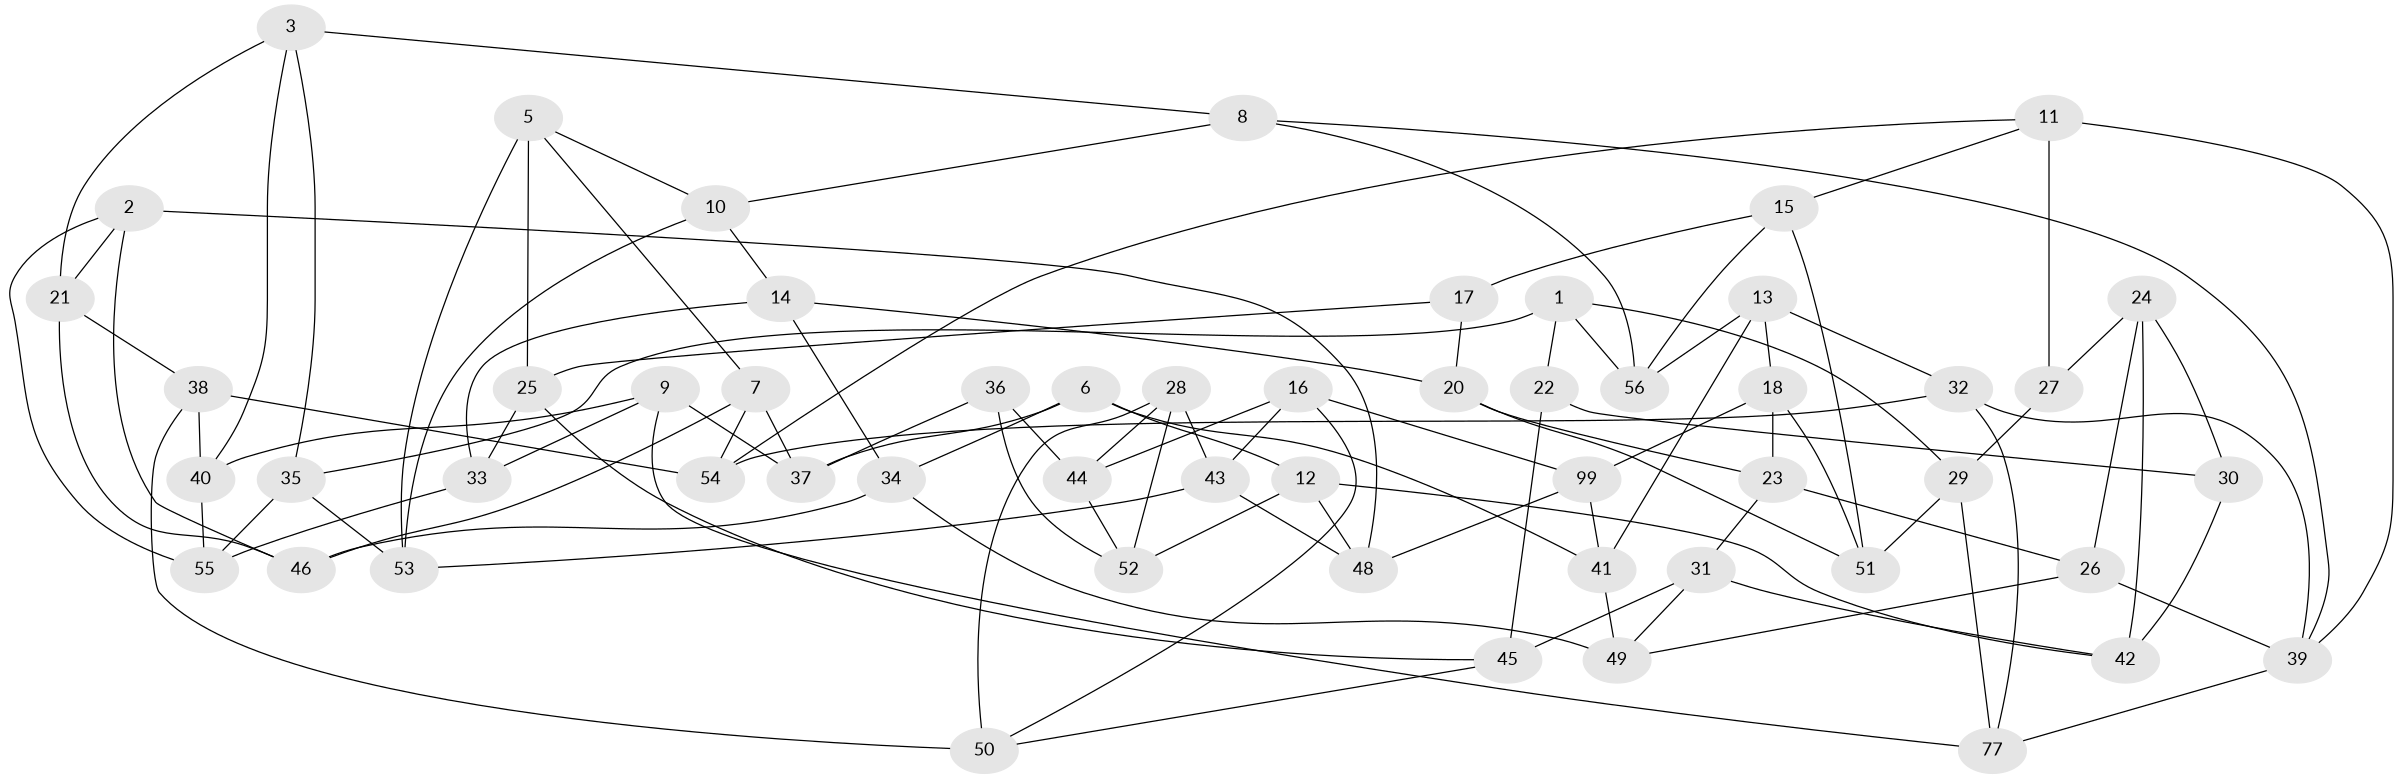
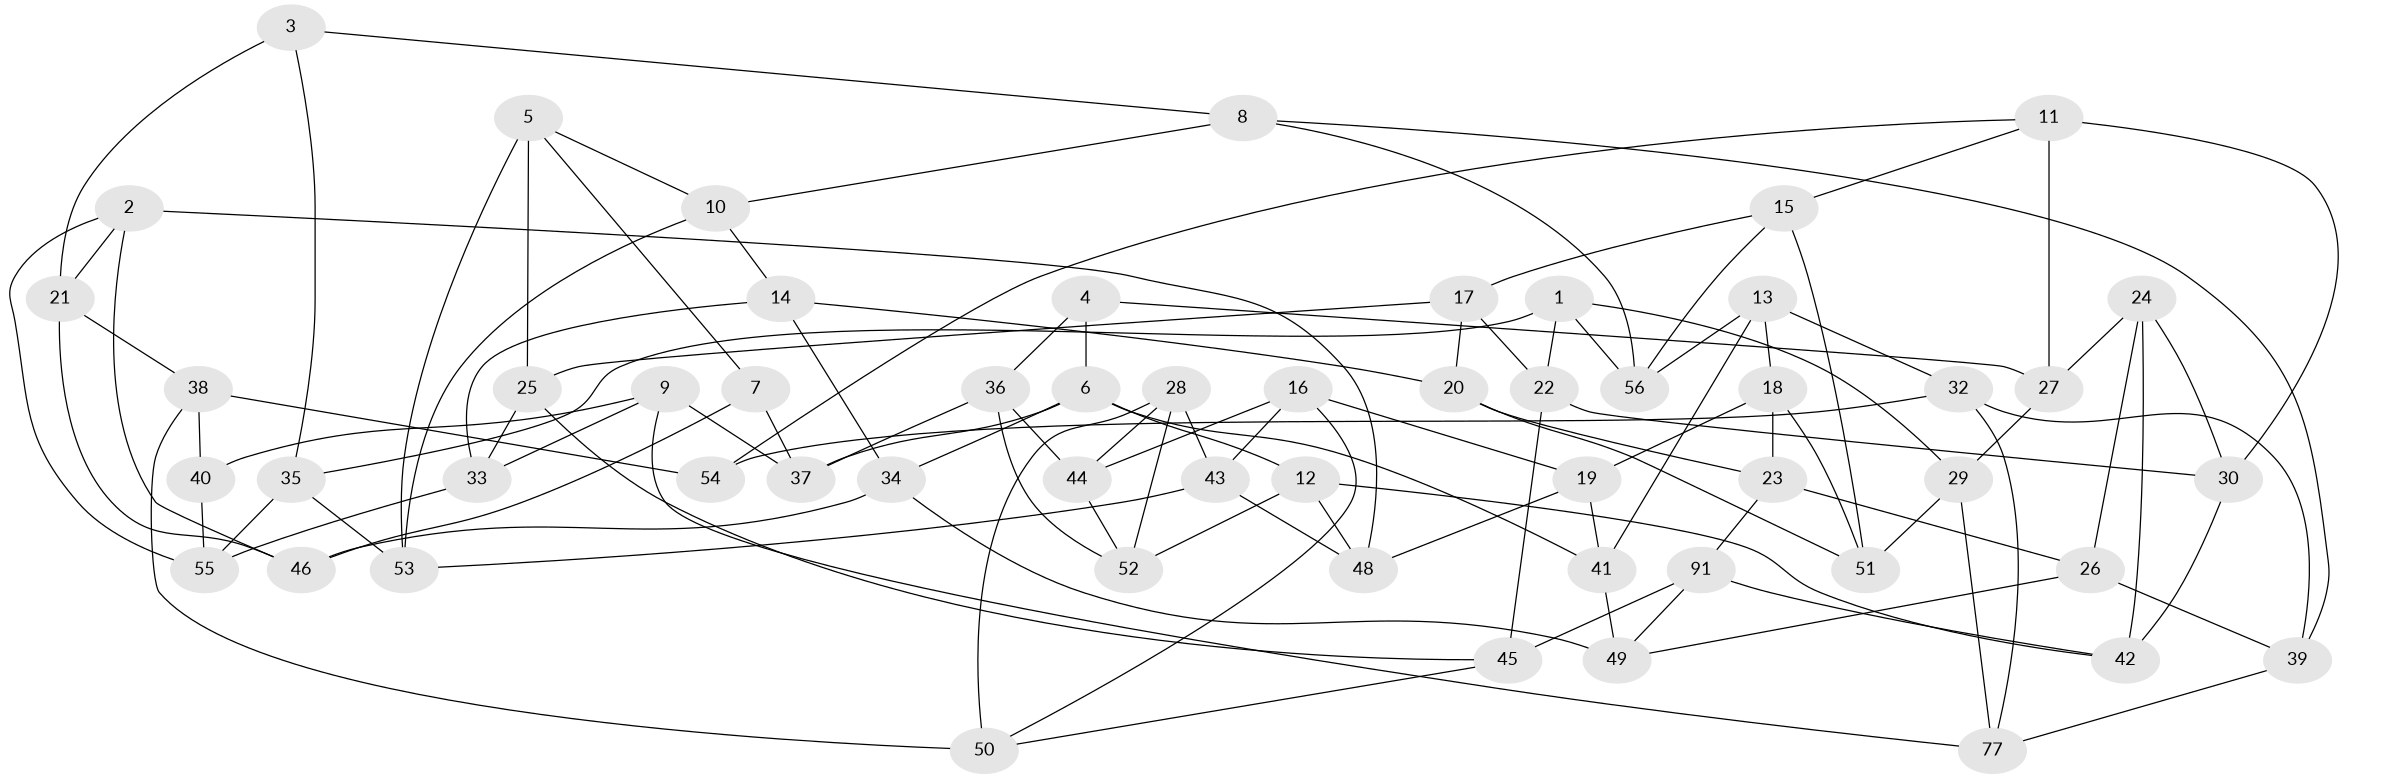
  graph {
    fontname=Lato
    node [color=gray90 fontname=Lato style=filled]
    edge [fontname=Lato]
    1
    22
    29
    35
    56
    30
    45
    n8 [label=77]
    51
    55
    53
    2
    21
    46
    48
    38
    3
    8
    40
    10
    39
+   4
    6
    27
    36
    37
    12
    34
    41
    52
    44
    5
    7
    25
    54
    14
    33
    42
    49
    9
    20
    11
    15
    17
    13
    18
    32
-   19 [label=99]
+   19
    23
    16
    43
    50
    26
-   31
+   31 [label=91]
    24
    28
    1 -- 22
    1 -- 29
    1 -- 35
    1 -- 56
    22 -- 30
    22 -- 45
    29 -- n8
    29 -- 51
    35 -- 55
    35 -- 53
    30 -- 42
    45 -- 50
    2 -- 55
    2 -- 21
    2 -- 46
    2 -- 48
    21 -- 46
    21 -- 38
    38 -- 40
    38 -- 54
    38 -- 50
    3 -- 35
    3 -- 21
    3 -- 8
-   3 -- 40
    8 -- 56
    8 -- 10
    8 -- 39
    40 -- 55
    10 -- 53
    10 -- 14
    39 -- n8
+   4 -- 6
+   4 -- 27
+   4 -- 36
    6 -- 37
    6 -- 12
    6 -- 34
    6 -- 41
    27 -- 29
    36 -- 37
    36 -- 52
    36 -- 44
    12 -- 48
    12 -- 52
    12 -- 42
    34 -- 46
    34 -- 49
    41 -- 49
    44 -- 52
    5 -- 53
    5 -- 10
    5 -- 7
    5 -- 25
    7 -- 46
    7 -- 37
-   7 -- 54
    25 -- 45
    25 -- 33
    14 -- 34
    14 -- 33
    14 -- 20
    33 -- 55
    9 -- n8
    9 -- 40
    9 -- 37
    9 -- 33
    20 -- 51
    20 -- 23
-   11 -- 39
+   11 -- 30
    11 -- 27
    11 -- 54
    11 -- 15
    15 -- 56
    15 -- 51
    15 -- 17
+   17 -- 22
    17 -- 25
    17 -- 20
    13 -- 56
    13 -- 41
    13 -- 18
    13 -- 32
    18 -- 51
    18 -- 19
    18 -- 23
    32 -- n8
    32 -- 39
    32 -- 54
    19 -- 48
    19 -- 41
    23 -- 26
    23 -- 31
    16 -- 44
    16 -- 19
    16 -- 43
    16 -- 50
    43 -- 53
    43 -- 48
    26 -- 39
    26 -- 49
    31 -- 45
    31 -- 42
    31 -- 49
    24 -- 30
    24 -- 27
    24 -- 42
    24 -- 26
    28 -- 52
    28 -- 44
    28 -- 43
    28 -- 50
  }
